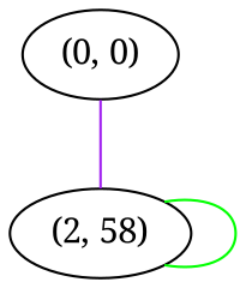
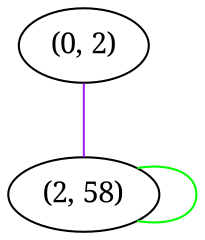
  graph {
    fontname="Noto Serif"
    node [fontname="Noto Serif"]
    edge [fontname="Noto Serif"]
-   "(0, 0)"
+   "(0, 0)" [label="(0, 2)"]
    "(2, 58)"
    "(0, 0)" -- "(2, 58)" [color=purple weight=4]
    "(2, 58)" -- "(2, 58)" [color=green weight=2]
  }
